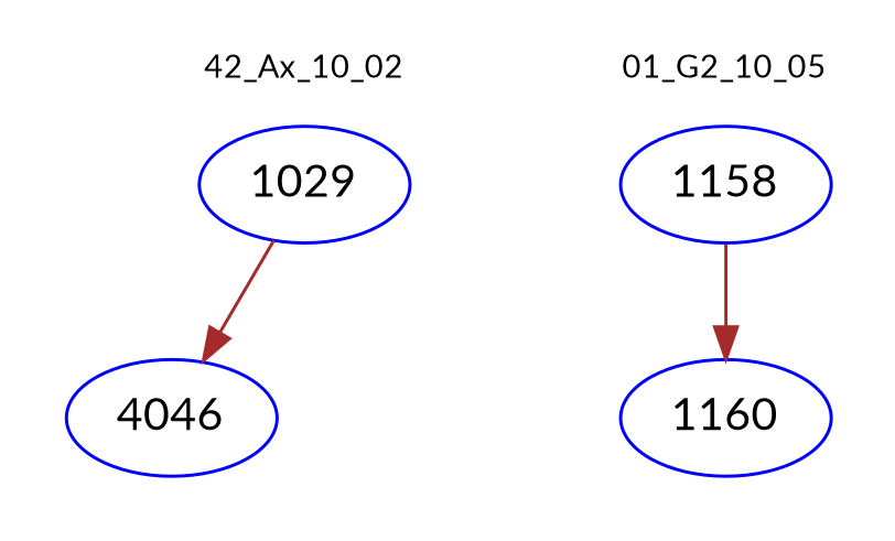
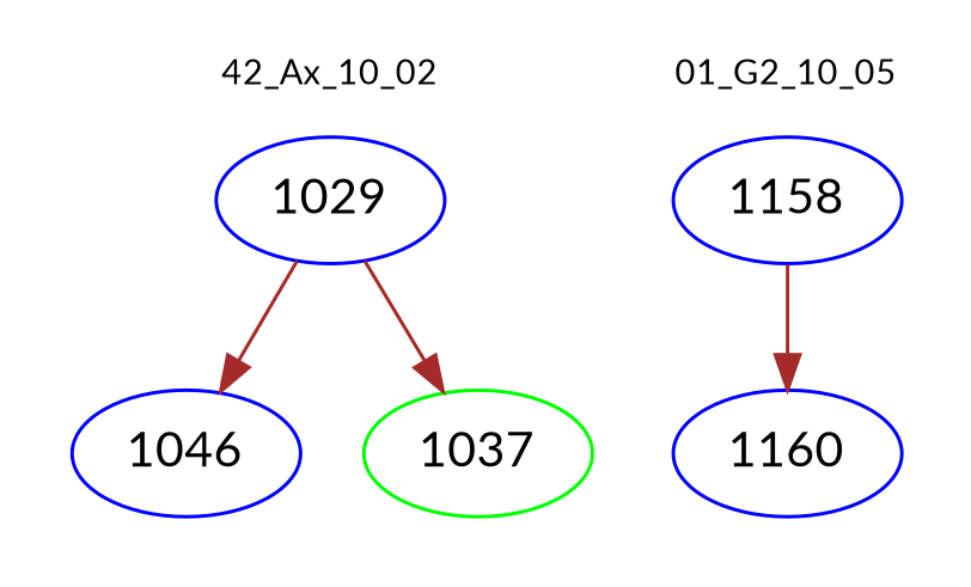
  digraph {
    fontname=Lato
    node [color=blue fontname=Lato]
    edge [color=brown fontname=Lato]
    n1 [label=1029]
-   n2 [label=4046]
+   n2 [label=1046]
+   n3 [color=green label=1037]
    n4 [label=1158]
    n5 [label=1160]
    subgraph cluster_1 {
      color=white
      fontsize=10
      label="42_Ax_10_02"
      n1
      n2
+     n3
    }
    subgraph cluster_2 {
      color=white
      fontsize=10
      label="01_G2_10_05"
      n4
      n5
    }
    n1 -> n2
+   n1 -> n3
    n4 -> n5
  }
